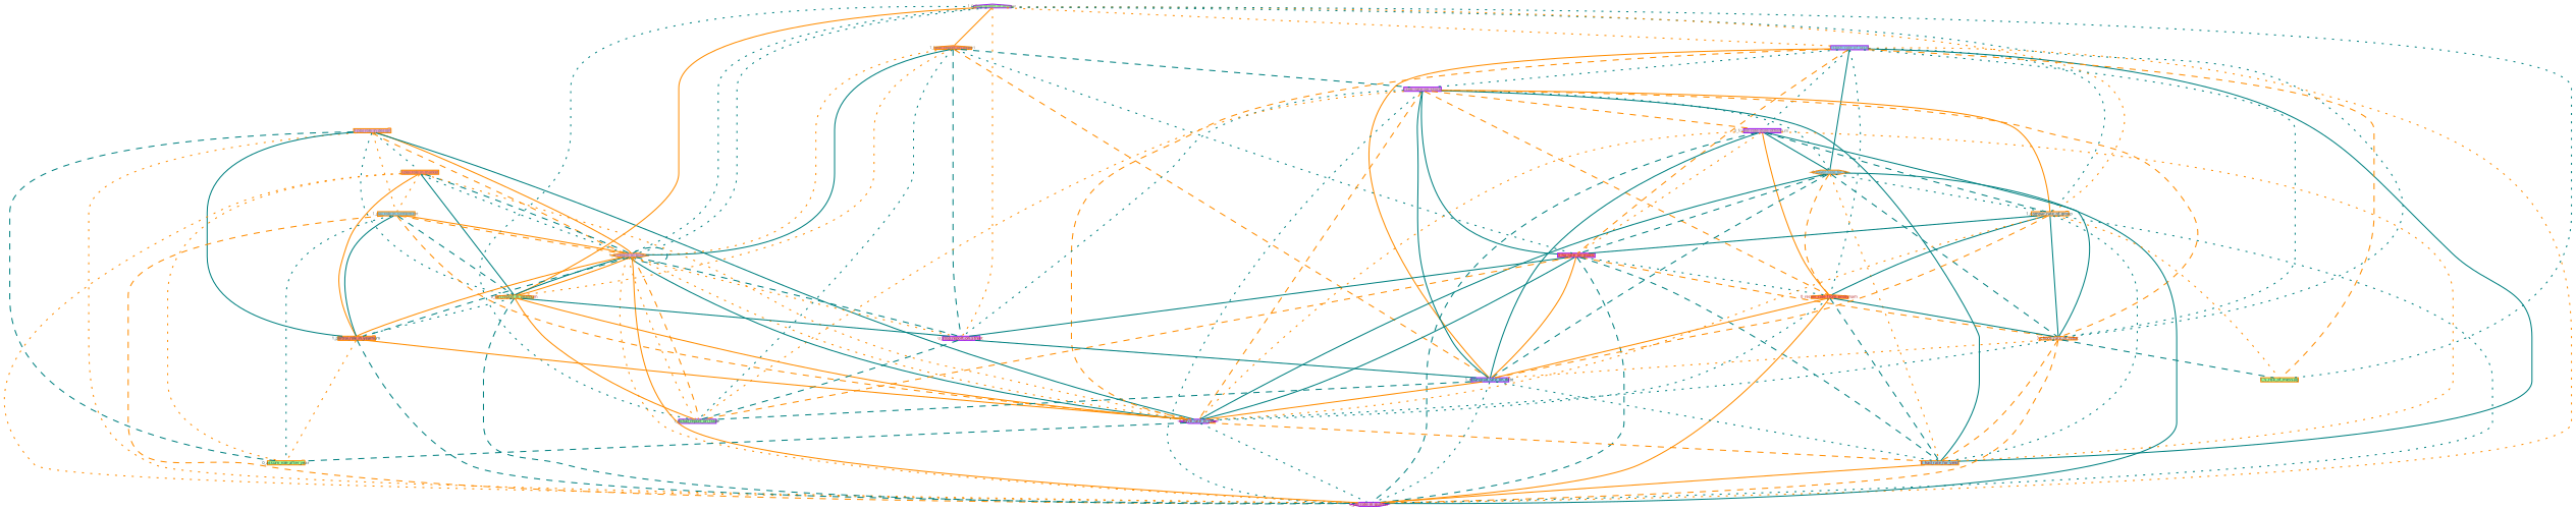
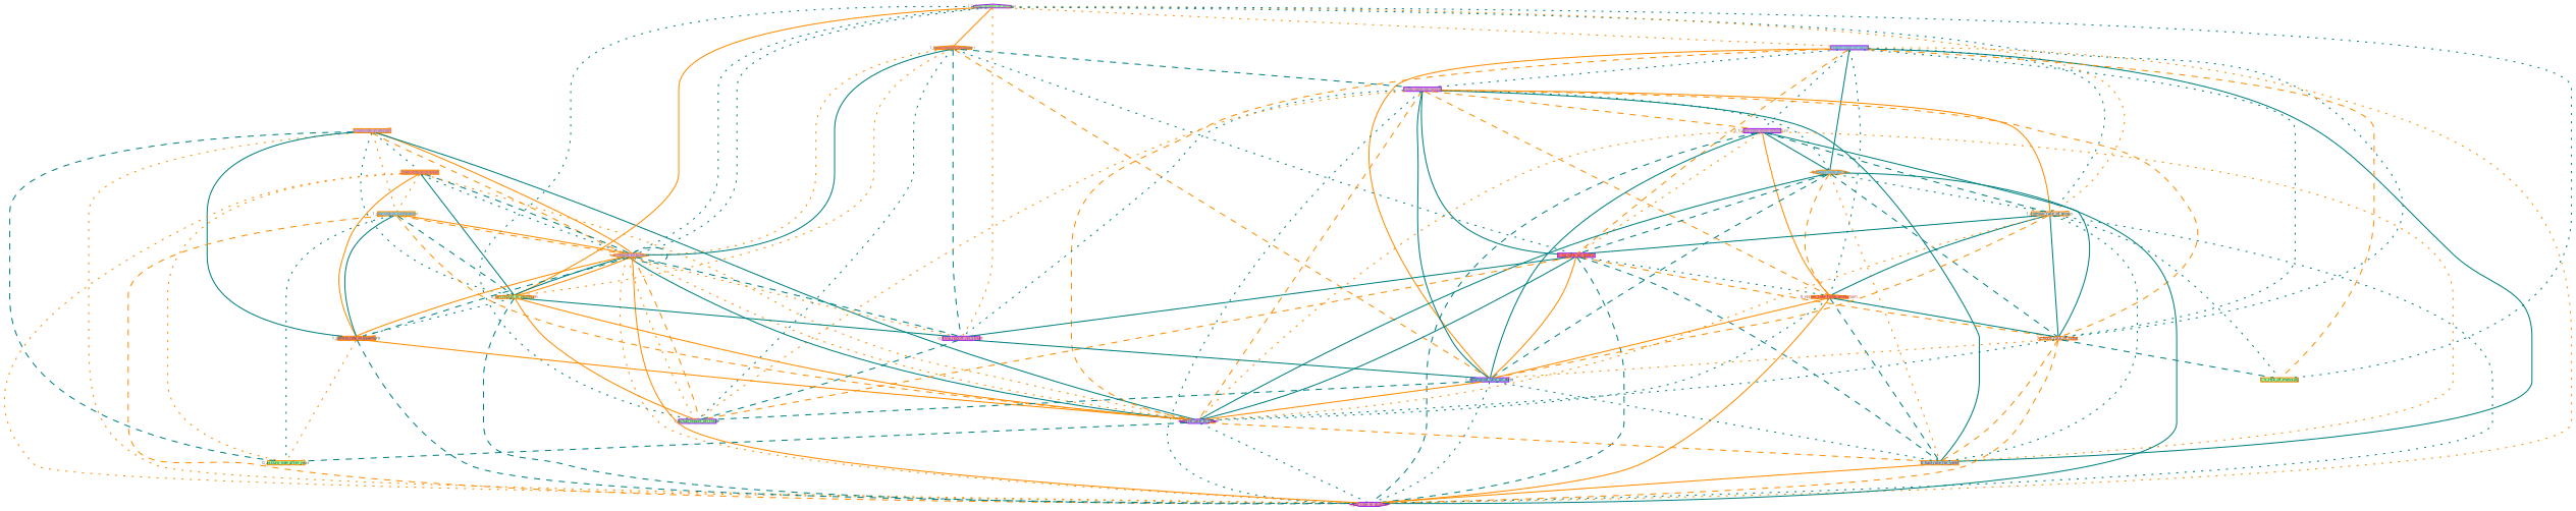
  graph {
    fontname="Noto Sans"
    node [color=darkorange fillcolor=plum fixedsize=true fontcolor="#8b7d6b" fontname="Noto Sans" fontsize=4 shape=box style=filled]
    edge [color=teal fontname="Noto Sans" style=dotted w=1]
    "0_plai_role_in_design " [height=.06 shape=folder width=.5]
    "0_plai_role_in_market " [fillcolor=salmon height=.06 width=.5]
    "1_follow_report_of_improv " [color=purple fillcolor=palegreen height=.06 shape=house width=.5]
    "1_hear_report_on_experi " [fillcolor=salmon height=.06 shape=house width=.5]
    "1_slash_rate_of_taxat " [color=purple fillcolor=skyblue height=.06 width=.5]
    "1_rais_rate_on_stock " [color=purple height=.06 shape=folder width=.5]
    "1_plai_role_in_settlement " [fillcolor=skyblue height=.06 width=.5]
    "1_is_report_in_bureau " [height=.06 shape=hexagon width=.5]
    "0_found_rate_dure_othernum " [color=purple height=.06 width=.5]
    "0_lower_rate_by_% " [fillcolor=skyblue height=.06 shape=hexagon width=.5]
    "0_ran_report_in_yearnum " [fillcolor=palegreen fontcolor="#b22222" height=.06 shape=house width=.5]
    "0_ha_rate_on_morn " [color=purple fillcolor=salmon fontcolor="#b22222" height=.06 width=.5]
    "0_receiv_rate_from_entitynam " [fillcolor=salmon fontcolor="#b22222" height=.06 shape=house width=.5]
    "0_stop_report_on_street " [color=purple fontcolor="#b22222" height=.06 shape=folder width=.5]
    "0_choos_rate_of_rebat " [fillcolor=lightgrey fontcolor="#b22222" height=.06 shape=house width=.5]
    "0_have_rate_in_year " [color=purple fillcolor=skyblue fontcolor="#b22222" height=.06 shape=hexagon width=.5]
    "0_had_rate_for_yield " [fillcolor=skyblue fontcolor="#b22222" height=.06 shape=folder width=.5]
    "0_pai_rate_in_quarter " [color=purple fontcolor="#b22222" height=.06 shape=hexagon width=.5]
    "1_portrai_role_in_yearnum " [fillcolor=salmon fontcolor="#2f4f4f" height=.06 shape=folder width=.5]
    "0_assum_role_after_year " [fillcolor=palegreen fontcolor="#2f4f4f" height=.06 shape=folder width=.5]
    "1_compar_rate_of_group " [fillcolor=lightgrey fontcolor="#2f4f4f" height=.06 shape=folder width=.5]
    "1_'s_risk_of_messag " [fillcolor=palegreen fontcolor="#2f4f4f" height=.06 width=.5]
    "1_includ_report_on_trade " [color=purple fillcolor=palegreen fontcolor="#2f4f4f" height=.06 width=.5]
    "1_downgrad_rate_on_debt " [color=purple fillcolor=skyblue fontcolor="#2f4f4f" height=.06 width=.5]
    subgraph sub_1 {
      "0_plai_role_in_design "
      "0_plai_role_in_market "
      "1_follow_report_of_improv "
      "1_hear_report_on_experi "
      "1_slash_rate_of_taxat "
      "1_rais_rate_on_stock "
      "1_plai_role_in_settlement "
      "1_is_report_in_bureau "
      "0_found_rate_dure_othernum "
      "0_lower_rate_by_% "
    }
    subgraph sub_2 {
      "0_ran_report_in_yearnum "
      "0_ha_rate_on_morn "
      "0_receiv_rate_from_entitynam "
      "0_stop_report_on_street "
      "0_choos_rate_of_rebat "
      "0_have_rate_in_year "
      "0_had_rate_for_yield "
      "0_pai_rate_in_quarter "
    }
    "0_plai_role_in_design " -- "0_plai_role_in_market " [w=3]
    "0_plai_role_in_design " -- "1_plai_role_in_settlement " [color=darkorange w=3]
    "0_plai_role_in_design " -- "1_is_report_in_bureau " [color=darkorange style=dashed]
    "0_plai_role_in_design " -- "1_is_report_in_bureau " [color=darkorange style=solid]
    "0_plai_role_in_design " -- "0_ran_report_in_yearnum "
    "0_plai_role_in_design " -- "0_have_rate_in_year " [style=solid]
    "0_plai_role_in_design " -- "0_pai_rate_in_quarter " [color=darkorange]
    "0_plai_role_in_design " -- "1_portrai_role_in_yearnum " [style=solid w=2]
    "0_plai_role_in_design " -- "0_assum_role_after_year " [style=dashed]
    "0_plai_role_in_market " -- "1_plai_role_in_settlement " [color=darkorange w=3]
    "0_plai_role_in_market " -- "1_is_report_in_bureau "
    "0_plai_role_in_market " -- "1_is_report_in_bureau " [style=dashed]
    "0_plai_role_in_market " -- "0_ran_report_in_yearnum " [style=solid]
    "0_plai_role_in_market " -- "0_have_rate_in_year " [color=darkorange]
    "0_plai_role_in_market " -- "0_pai_rate_in_quarter " [color=darkorange]
    "0_plai_role_in_market " -- "1_portrai_role_in_yearnum " [color=darkorange style=solid w=2]
    "0_plai_role_in_market " -- "0_assum_role_after_year " [color=darkorange]
    "1_follow_report_of_improv " -- "1_hear_report_on_experi " [color=darkorange style=solid]
    "1_follow_report_of_improv " -- "1_slash_rate_of_taxat " [color=darkorange]
    "1_follow_report_of_improv " -- "1_is_report_in_bureau "
    "1_follow_report_of_improv " -- "1_is_report_in_bureau "
    "1_follow_report_of_improv " -- "0_ran_report_in_yearnum " [color=darkorange style=solid]
    "1_follow_report_of_improv " -- "0_stop_report_on_street " [color=darkorange]
    "1_follow_report_of_improv " -- "0_choos_rate_of_rebat "
    "1_follow_report_of_improv " -- "1_compar_rate_of_group " [color=darkorange]
    "1_follow_report_of_improv " -- "1_'s_risk_of_messag "
    "1_follow_report_of_improv " -- "1_includ_report_on_trade "
    "1_hear_report_on_experi " -- "1_rais_rate_on_stock " [style=dashed]
    "1_hear_report_on_experi " -- "1_is_report_in_bureau " [color=darkorange]
    "1_hear_report_on_experi " -- "1_is_report_in_bureau " [style=solid]
    "1_hear_report_on_experi " -- "0_ran_report_in_yearnum " [color=darkorange]
    "1_hear_report_on_experi " -- "0_ha_rate_on_morn "
    "1_hear_report_on_experi " -- "0_stop_report_on_street " [style=dashed w=2]
    "1_hear_report_on_experi " -- "1_includ_report_on_trade " [w=2]
    "1_hear_report_on_experi " -- "1_downgrad_rate_on_debt " [color=darkorange style=dashed]
    "1_slash_rate_of_taxat " -- "1_rais_rate_on_stock "
    "1_slash_rate_of_taxat " -- "0_found_rate_dure_othernum "
    "1_slash_rate_of_taxat " -- "0_lower_rate_by_% " [style=solid]
    "1_slash_rate_of_taxat " -- "0_ha_rate_on_morn " [color=darkorange style=dashed]
    "1_slash_rate_of_taxat " -- "0_receiv_rate_from_entitynam "
    "1_slash_rate_of_taxat " -- "0_choos_rate_of_rebat " [w=2]
    "1_slash_rate_of_taxat " -- "0_have_rate_in_year " [color=darkorange style=dashed]
    "1_slash_rate_of_taxat " -- "0_had_rate_for_yield " [style=solid]
    "1_slash_rate_of_taxat " -- "0_pai_rate_in_quarter " [color=darkorange]
    "1_slash_rate_of_taxat " -- "1_compar_rate_of_group " [w=2]
    "1_slash_rate_of_taxat " -- "1_'s_risk_of_messag " [color=darkorange style=dashed]
    "1_slash_rate_of_taxat " -- "1_downgrad_rate_on_debt " [color=darkorange style=solid]
    "1_rais_rate_on_stock " -- "0_found_rate_dure_othernum " [color=darkorange style=dashed]
    "1_rais_rate_on_stock " -- "0_lower_rate_by_% "
    "1_rais_rate_on_stock " -- "0_ha_rate_on_morn " [style=solid w=2]
    "1_rais_rate_on_stock " -- "0_receiv_rate_from_entitynam " [color=darkorange style=dashed]
    "1_rais_rate_on_stock " -- "0_stop_report_on_street "
    "1_rais_rate_on_stock " -- "0_choos_rate_of_rebat " [color=darkorange style=dashed]
    "1_rais_rate_on_stock " -- "0_have_rate_in_year " [color=darkorange style=dashed]
    "1_rais_rate_on_stock " -- "0_had_rate_for_yield " [style=solid]
    "1_rais_rate_on_stock " -- "0_pai_rate_in_quarter "
    "1_rais_rate_on_stock " -- "1_compar_rate_of_group " [color=darkorange style=solid]
    "1_rais_rate_on_stock " -- "1_includ_report_on_trade " [color=darkorange]
    "1_rais_rate_on_stock " -- "1_downgrad_rate_on_debt " [style=solid w=2]
    "1_plai_role_in_settlement " -- "1_is_report_in_bureau " [color=darkorange style=dashed]
    "1_plai_role_in_settlement " -- "1_is_report_in_bureau " [color=darkorange style=solid]
    "1_plai_role_in_settlement " -- "0_ran_report_in_yearnum " [style=dashed]
    "1_plai_role_in_settlement " -- "0_have_rate_in_year " [color=darkorange style=dashed]
    "1_plai_role_in_settlement " -- "0_pai_rate_in_quarter " [color=darkorange style=dashed]
    "1_plai_role_in_settlement " -- "1_portrai_role_in_yearnum " [style=solid w=2]
    "1_plai_role_in_settlement " -- "0_assum_role_after_year "
    "1_is_report_in_bureau " -- "1_is_report_in_bureau " [style=dashed w=4]
    "1_is_report_in_bureau " -- "0_ran_report_in_yearnum " [style=solid w=2]
    "1_is_report_in_bureau " -- "0_ran_report_in_yearnum " [color=darkorange style=solid w=2]
    "1_is_report_in_bureau " -- "0_stop_report_on_street " [color=darkorange]
    "1_is_report_in_bureau " -- "0_stop_report_on_street " [style=dashed]
    "1_is_report_in_bureau " -- "0_have_rate_in_year " [style=solid]
    "1_is_report_in_bureau " -- "0_have_rate_in_year " [color=darkorange]
    "1_is_report_in_bureau " -- "0_pai_rate_in_quarter " [color=darkorange]
    "1_is_report_in_bureau " -- "0_pai_rate_in_quarter " [color=darkorange style=solid]
    "1_is_report_in_bureau " -- "1_portrai_role_in_yearnum " [color=darkorange style=solid]
    "1_is_report_in_bureau " -- "1_portrai_role_in_yearnum " [style=dashed]
    "1_is_report_in_bureau " -- "1_includ_report_on_trade " [color=darkorange]
    "1_is_report_in_bureau " -- "1_includ_report_on_trade " [color=darkorange style=dashed]
    "0_found_rate_dure_othernum " -- "0_lower_rate_by_% " [style=solid]
    "0_found_rate_dure_othernum " -- "0_ha_rate_on_morn " [color=darkorange]
    "0_found_rate_dure_othernum " -- "0_receiv_rate_from_entitynam " [color=darkorange style=solid]
    "0_found_rate_dure_othernum " -- "0_choos_rate_of_rebat " [style=solid]
    "0_found_rate_dure_othernum " -- "0_have_rate_in_year " [color=darkorange]
    "0_found_rate_dure_othernum " -- "0_had_rate_for_yield " [color=darkorange]
    "0_found_rate_dure_othernum " -- "0_pai_rate_in_quarter " [style=dashed]
    "0_found_rate_dure_othernum " -- "1_compar_rate_of_group " [style=dashed]
    "0_found_rate_dure_othernum " -- "1_downgrad_rate_on_debt " [style=solid]
    "0_lower_rate_by_% " -- "0_ha_rate_on_morn " [style=dashed]
    "0_lower_rate_by_% " -- "0_receiv_rate_from_entitynam " [color=darkorange style=dashed]
    "0_lower_rate_by_% " -- "0_choos_rate_of_rebat " [style=dashed]
    "0_lower_rate_by_% " -- "0_have_rate_in_year " [style=solid]
    "0_lower_rate_by_% " -- "0_had_rate_for_yield " [color=darkorange]
    "0_lower_rate_by_% " -- "0_pai_rate_in_quarter " [style=solid]
    "0_lower_rate_by_% " -- "1_compar_rate_of_group "
    "0_lower_rate_by_% " -- "1_downgrad_rate_on_debt " [style=dashed]
    "0_ran_report_in_yearnum " -- "0_stop_report_on_street " [style=solid]
    "0_ran_report_in_yearnum " -- "0_have_rate_in_year " [color=darkorange style=solid]
    "0_ran_report_in_yearnum " -- "0_pai_rate_in_quarter " [style=dashed]
    "0_ran_report_in_yearnum " -- "1_portrai_role_in_yearnum " [w=2]
    "0_ran_report_in_yearnum " -- "1_includ_report_on_trade " [color=darkorange style=solid]
    "0_ha_rate_on_morn " -- "0_receiv_rate_from_entitynam "
    "0_ha_rate_on_morn " -- "0_stop_report_on_street " [style=solid]
    "0_ha_rate_on_morn " -- "0_choos_rate_of_rebat " [color=darkorange style=dashed]
    "0_ha_rate_on_morn " -- "0_have_rate_in_year " [style=solid]
    "0_ha_rate_on_morn " -- "0_had_rate_for_yield " [style=dashed]
    "0_ha_rate_on_morn " -- "0_pai_rate_in_quarter " [style=dashed]
    "0_ha_rate_on_morn " -- "1_includ_report_on_trade " [color=darkorange style=dashed]
    "0_ha_rate_on_morn " -- "1_downgrad_rate_on_debt " [color=darkorange style=solid w=2]
    "0_receiv_rate_from_entitynam " -- "0_choos_rate_of_rebat " [style=solid]
    "0_receiv_rate_from_entitynam " -- "0_have_rate_in_year "
    "0_receiv_rate_from_entitynam " -- "0_had_rate_for_yield " [style=dashed]
    "0_receiv_rate_from_entitynam " -- "0_pai_rate_in_quarter " [color=darkorange style=solid]
    "0_receiv_rate_from_entitynam " -- "1_downgrad_rate_on_debt " [color=darkorange style=solid]
    "0_stop_report_on_street " -- "1_includ_report_on_trade " [style=dashed w=2]
    "0_stop_report_on_street " -- "1_downgrad_rate_on_debt " [style=solid]
    "0_choos_rate_of_rebat " -- "0_have_rate_in_year "
    "0_choos_rate_of_rebat " -- "0_had_rate_for_yield " [color=darkorange style=dashed]
    "0_choos_rate_of_rebat " -- "0_pai_rate_in_quarter " [color=darkorange style=dashed]
    "0_choos_rate_of_rebat " -- "1_'s_risk_of_messag " [style=dashed]
    "0_choos_rate_of_rebat " -- "1_downgrad_rate_on_debt " [color=darkorange]
    "0_have_rate_in_year " -- "0_had_rate_for_yield " [color=darkorange style=dashed]
    "0_have_rate_in_year " -- "0_pai_rate_in_quarter " [w=2]
    "0_have_rate_in_year " -- "0_assum_role_after_year " [style=dashed]
    "0_had_rate_for_yield " -- "0_pai_rate_in_quarter " [color=darkorange style=solid]
    "1_portrai_role_in_yearnum " -- "0_have_rate_in_year " [color=darkorange style=solid]
    "1_portrai_role_in_yearnum " -- "0_pai_rate_in_quarter " [style=dashed]
    "1_portrai_role_in_yearnum " -- "0_assum_role_after_year " [color=darkorange]
    "1_compar_rate_of_group " -- "0_ha_rate_on_morn " [style=solid]
    "1_compar_rate_of_group " -- "0_receiv_rate_from_entitynam " [style=solid]
    "1_compar_rate_of_group " -- "0_choos_rate_of_rebat " [style=solid w=2]
    "1_compar_rate_of_group " -- "0_have_rate_in_year " [color=darkorange]
    "1_compar_rate_of_group " -- "0_had_rate_for_yield "
    "1_compar_rate_of_group " -- "0_pai_rate_in_quarter "
-   "1_compar_rate_of_group " -- "1_'s_risk_of_messag " [color=darkorange]
+   "1_compar_rate_of_group " -- "1_'s_risk_of_messag "
    "1_compar_rate_of_group " -- "1_downgrad_rate_on_debt " [color=darkorange style=dashed]
    "1_downgrad_rate_on_debt " -- "0_have_rate_in_year " [color=darkorange style=solid]
    "1_downgrad_rate_on_debt " -- "0_had_rate_for_yield "
    "1_downgrad_rate_on_debt " -- "0_pai_rate_in_quarter "
    "1_downgrad_rate_on_debt " -- "1_includ_report_on_trade " [style=dashed]
  }
